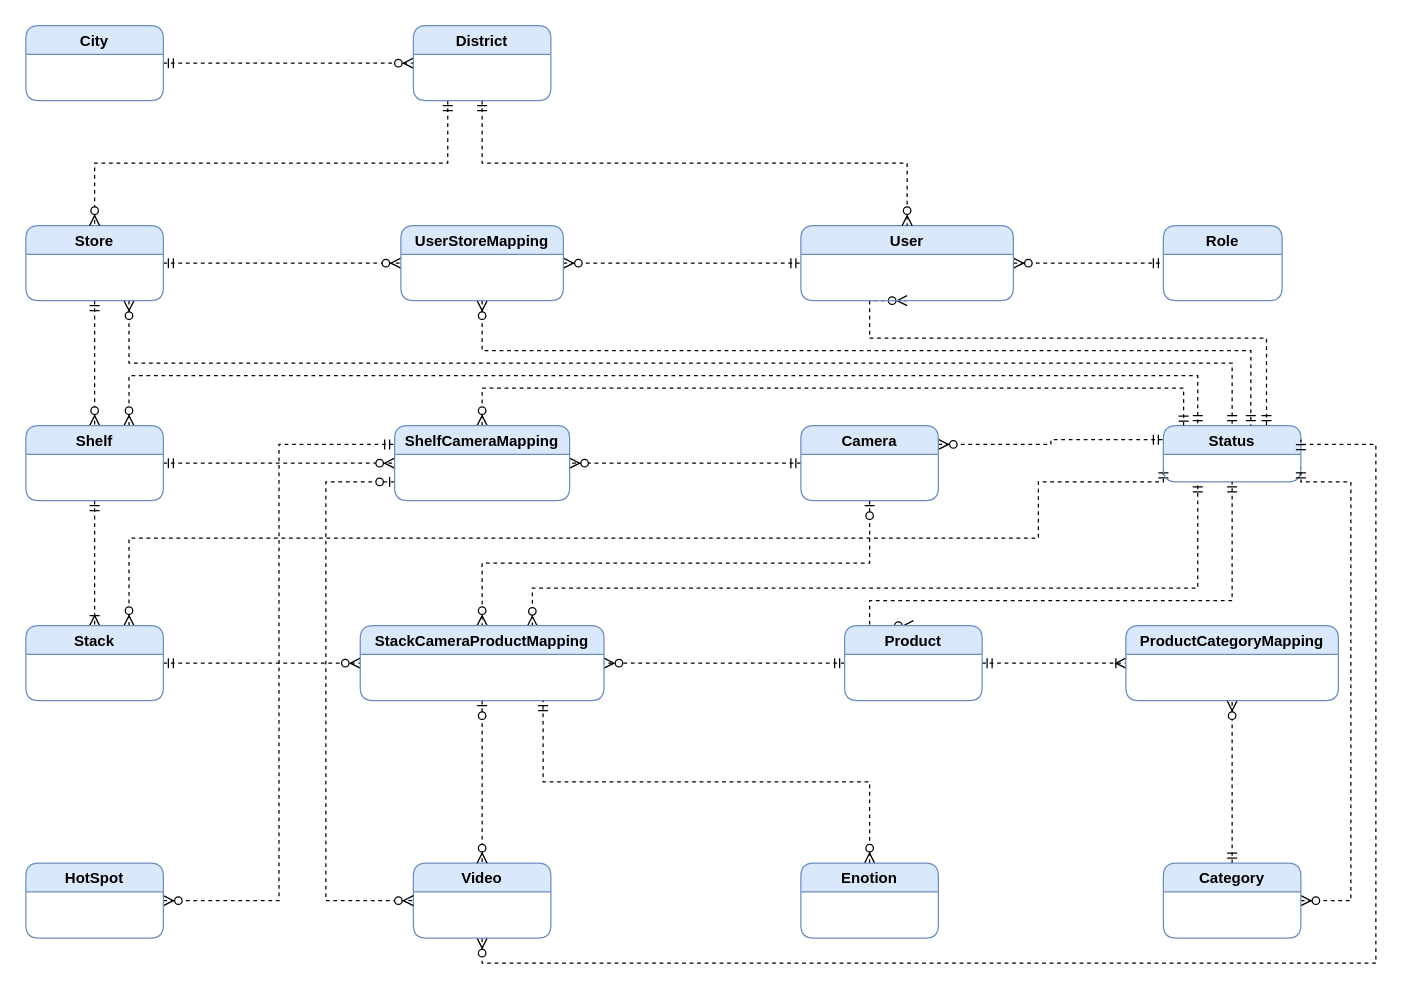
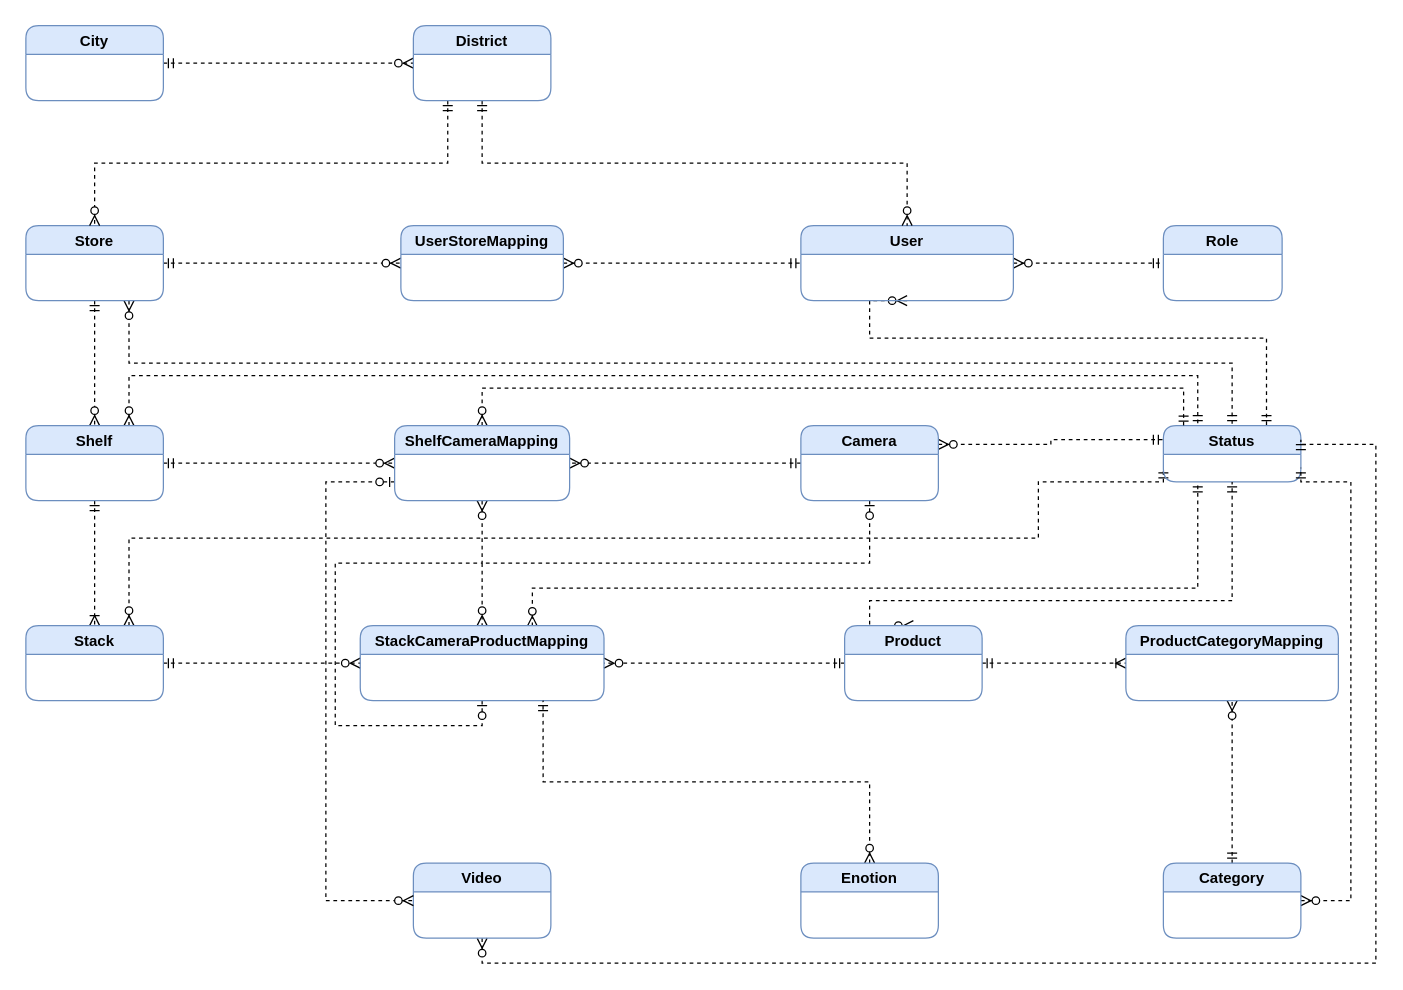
  <mxCell id="0" />
  <mxCell id="1" parent="0" />
  <mxCell id="2" style="edgeStyle=orthogonalEdgeStyle;rounded=0;sketch=0;orthogonalLoop=1;jettySize=auto;html=1;exitX=0.5;exitY=1;exitDx=0;exitDy=0;entryX=0.5;entryY=0;entryDx=0;entryDy=0;shadow=0;startArrow=ERmandOne;startFill=0;endArrow=ERzeroToMany;endFill=1;dashed=1;" edge="1" parent="1" source="5" target="18"><mxGeometry relative="1" as="geometry" /></mxCell>
  <mxCell id="3" style="edgeStyle=orthogonalEdgeStyle;rounded=0;sketch=0;orthogonalLoop=1;jettySize=auto;html=1;exitX=1;exitY=0.5;exitDx=0;exitDy=0;entryX=0;entryY=0.5;entryDx=0;entryDy=0;shadow=0;startArrow=ERmandOne;startFill=0;endArrow=ERzeroToMany;endFill=1;dashed=1;" edge="1" parent="1" source="5" target="48"><mxGeometry relative="1" as="geometry" /></mxCell>
  <mxCell id="4" style="edgeStyle=orthogonalEdgeStyle;rounded=0;sketch=0;orthogonalLoop=1;jettySize=auto;html=1;exitX=0.75;exitY=1;exitDx=0;exitDy=0;entryX=0.5;entryY=0;entryDx=0;entryDy=0;shadow=0;startArrow=ERzeroToMany;startFill=1;endArrow=ERmandOne;endFill=0;dashed=1;" edge="1" parent="1" source="5" target="22"><mxGeometry relative="1" as="geometry" /></mxCell>
  <mxCell id="5" value="Store" style="swimlane;rounded=1;fillColor=#dae8fc;strokeColor=#6c8ebf;" vertex="1" parent="1"><mxGeometry x="20" y="180" width="110" height="60" as="geometry" /></mxCell>
  <mxCell id="6" style="edgeStyle=orthogonalEdgeStyle;rounded=0;sketch=0;orthogonalLoop=1;jettySize=auto;html=1;exitX=1;exitY=0.5;exitDx=0;exitDy=0;entryX=0;entryY=0.5;entryDx=0;entryDy=0;shadow=0;startArrow=ERzeroToMany;startFill=1;endArrow=ERmandOne;endFill=0;dashed=1;" edge="1" parent="1" source="8" target="14"><mxGeometry relative="1" as="geometry" /></mxCell>
  <mxCell id="7" style="edgeStyle=orthogonalEdgeStyle;rounded=0;sketch=0;orthogonalLoop=1;jettySize=auto;html=1;exitX=0.5;exitY=1;exitDx=0;exitDy=0;entryX=0.75;entryY=0;entryDx=0;entryDy=0;shadow=0;startArrow=ERzeroToMany;startFill=1;endArrow=ERmandOne;endFill=0;dashed=1;" edge="1" parent="1" source="8" target="22"><mxGeometry relative="1" as="geometry"><Array as="points"><mxPoint x="695" y="270" /><mxPoint x="1013" y="270" /></Array></mxGeometry></mxCell>
  <mxCell id="8" value="User" style="swimlane;rounded=1;fillColor=#dae8fc;strokeColor=#6c8ebf;" vertex="1" parent="1"><mxGeometry x="640" y="180" width="170" height="60" as="geometry" /></mxCell>
  <mxCell id="9" style="edgeStyle=orthogonalEdgeStyle;rounded=0;sketch=0;orthogonalLoop=1;jettySize=auto;html=1;exitX=1;exitY=0.5;exitDx=0;exitDy=0;entryX=0;entryY=0.5;entryDx=0;entryDy=0;shadow=0;startArrow=ERmandOne;startFill=0;endArrow=ERzeroToMany;endFill=1;dashed=1;" edge="1" parent="1" source="10" target="13"><mxGeometry relative="1" as="geometry" /></mxCell>
  <mxCell id="10" value="City" style="swimlane;rounded=1;fillColor=#dae8fc;strokeColor=#6c8ebf;" vertex="1" parent="1"><mxGeometry x="20" y="20" width="110" height="60" as="geometry" /></mxCell>
  <mxCell id="11" style="edgeStyle=orthogonalEdgeStyle;rounded=0;sketch=0;orthogonalLoop=1;jettySize=auto;html=1;exitX=0.5;exitY=1;exitDx=0;exitDy=0;entryX=0.5;entryY=0;entryDx=0;entryDy=0;shadow=0;startArrow=ERmandOne;startFill=0;endArrow=ERzeroToMany;endFill=1;dashed=1;" edge="1" parent="1" source="13" target="8"><mxGeometry relative="1" as="geometry" /></mxCell>
  <mxCell id="12" style="edgeStyle=orthogonalEdgeStyle;rounded=0;sketch=0;orthogonalLoop=1;jettySize=auto;html=1;exitX=0.25;exitY=1;exitDx=0;exitDy=0;shadow=0;startArrow=ERmandOne;startFill=0;endArrow=ERzeroToMany;endFill=1;dashed=1;" edge="1" parent="1" source="13" target="5"><mxGeometry relative="1" as="geometry" /></mxCell>
  <mxCell id="13" value="District" style="swimlane;rounded=1;fillColor=#dae8fc;strokeColor=#6c8ebf;" vertex="1" parent="1"><mxGeometry x="330" y="20" width="110" height="60" as="geometry" /></mxCell>
  <mxCell id="14" value="Role" style="swimlane;rounded=1;fillColor=#dae8fc;strokeColor=#6c8ebf;" vertex="1" parent="1"><mxGeometry x="930" y="180" width="95" height="60" as="geometry" /></mxCell>
  <mxCell id="15" style="edgeStyle=orthogonalEdgeStyle;rounded=0;sketch=0;orthogonalLoop=1;jettySize=auto;html=1;exitX=0.5;exitY=1;exitDx=0;exitDy=0;shadow=0;startArrow=ERmandOne;startFill=0;endArrow=ERoneToMany;endFill=0;dashed=1;" edge="1" parent="1" source="18" target="21"><mxGeometry relative="1" as="geometry" /></mxCell>
  <mxCell id="16" style="edgeStyle=orthogonalEdgeStyle;rounded=0;sketch=0;orthogonalLoop=1;jettySize=auto;html=1;exitX=1;exitY=0.5;exitDx=0;exitDy=0;entryX=0;entryY=0.5;entryDx=0;entryDy=0;shadow=0;startArrow=ERmandOne;startFill=0;endArrow=ERzeroToMany;endFill=1;dashed=1;" edge="1" parent="1" source="18" target="41"><mxGeometry relative="1" as="geometry" /></mxCell>
  <mxCell id="17" style="edgeStyle=orthogonalEdgeStyle;rounded=0;sketch=0;orthogonalLoop=1;jettySize=auto;html=1;exitX=0.75;exitY=0;exitDx=0;exitDy=0;entryX=0.25;entryY=0;entryDx=0;entryDy=0;shadow=0;startArrow=ERzeroToMany;startFill=1;endArrow=ERmandOne;endFill=0;dashed=1;" edge="1" parent="1" source="18" target="22"><mxGeometry relative="1" as="geometry"><Array as="points"><mxPoint x="102" y="300" /><mxPoint x="958" y="300" /></Array></mxGeometry></mxCell>
  <mxCell id="18" value="Shelf" style="swimlane;rounded=1;fillColor=#dae8fc;strokeColor=#6c8ebf;" vertex="1" parent="1"><mxGeometry x="20" y="340" width="110" height="60" as="geometry" /></mxCell>
  <mxCell id="19" style="edgeStyle=orthogonalEdgeStyle;rounded=0;sketch=0;orthogonalLoop=1;jettySize=auto;html=1;exitX=1;exitY=0.5;exitDx=0;exitDy=0;entryX=0;entryY=0.5;entryDx=0;entryDy=0;shadow=0;startArrow=ERmandOne;startFill=0;endArrow=ERzeroToMany;endFill=1;dashed=1;" edge="1" parent="1" source="21" target="38"><mxGeometry relative="1" as="geometry" /></mxCell>
  <mxCell id="20" style="edgeStyle=orthogonalEdgeStyle;rounded=0;sketch=0;orthogonalLoop=1;jettySize=auto;html=1;exitX=0.75;exitY=0;exitDx=0;exitDy=0;entryX=0;entryY=0.75;entryDx=0;entryDy=0;shadow=0;startArrow=ERzeroToMany;startFill=1;endArrow=ERmandOne;endFill=0;dashed=1;" edge="1" parent="1" source="21" target="22"><mxGeometry relative="1" as="geometry"><Array as="points"><mxPoint x="102" y="430" /><mxPoint x="830" y="430" /><mxPoint x="830" y="385" /></Array></mxGeometry></mxCell>
  <mxCell id="21" value="Stack" style="swimlane;rounded=1;fillColor=#dae8fc;strokeColor=#6c8ebf;" vertex="1" parent="1"><mxGeometry x="20" y="500" width="110" height="60" as="geometry" /></mxCell>
  <mxCell id="22" value="Status" style="swimlane;rounded=1;fillColor=#dae8fc;strokeColor=#6c8ebf;" vertex="1" parent="1"><mxGeometry x="930" y="340" width="110" height="45" as="geometry" /></mxCell>
  <mxCell id="23" style="edgeStyle=orthogonalEdgeStyle;rounded=0;sketch=0;orthogonalLoop=1;jettySize=auto;html=1;exitX=0;exitY=0.5;exitDx=0;exitDy=0;entryX=1;entryY=0.5;entryDx=0;entryDy=0;shadow=0;startArrow=ERmandOne;startFill=0;endArrow=ERzeroToMany;endFill=1;dashed=1;" edge="1" parent="1" source="26" target="38"><mxGeometry relative="1" as="geometry" /></mxCell>
  <mxCell id="24" style="edgeStyle=orthogonalEdgeStyle;rounded=0;sketch=0;orthogonalLoop=1;jettySize=auto;html=1;exitX=0.5;exitY=0;exitDx=0;exitDy=0;entryX=0.5;entryY=1;entryDx=0;entryDy=0;shadow=0;startArrow=ERzeroToMany;startFill=1;endArrow=ERmandOne;endFill=0;dashed=1;" edge="1" parent="1" source="26" target="22"><mxGeometry relative="1" as="geometry"><Array as="points"><mxPoint x="695" y="480" /><mxPoint x="985" y="480" /></Array></mxGeometry></mxCell>
  <mxCell id="25" style="edgeStyle=orthogonalEdgeStyle;rounded=0;sketch=0;orthogonalLoop=1;jettySize=auto;html=1;exitX=1;exitY=0.5;exitDx=0;exitDy=0;entryX=0;entryY=0.5;entryDx=0;entryDy=0;shadow=0;startArrow=ERmandOne;startFill=0;endArrow=ERoneToMany;endFill=0;dashed=1;" edge="1" parent="1" source="26" target="49"><mxGeometry relative="1" as="geometry" /></mxCell>
  <mxCell id="26" value="Product" style="swimlane;rounded=1;fillColor=#dae8fc;strokeColor=#6c8ebf;" vertex="1" parent="1"><mxGeometry x="675" y="500" width="110" height="60" as="geometry" /></mxCell>
  <mxCell id="27" style="edgeStyle=orthogonalEdgeStyle;rounded=0;sketch=0;orthogonalLoop=1;jettySize=auto;html=1;exitX=0.5;exitY=0;exitDx=0;exitDy=0;entryX=0.5;entryY=1;entryDx=0;entryDy=0;shadow=0;startArrow=ERmandOne;startFill=0;endArrow=ERzeroToMany;endFill=1;dashed=1;" edge="1" parent="1" source="29" target="49"><mxGeometry relative="1" as="geometry" /></mxCell>
  <mxCell id="28" style="edgeStyle=orthogonalEdgeStyle;rounded=0;sketch=0;orthogonalLoop=1;jettySize=auto;html=1;exitX=1;exitY=0.5;exitDx=0;exitDy=0;entryX=1;entryY=0.75;entryDx=0;entryDy=0;shadow=0;startArrow=ERzeroToMany;startFill=1;endArrow=ERmandOne;endFill=0;dashed=1;" edge="1" parent="1" source="29" target="22"><mxGeometry relative="1" as="geometry"><Array as="points"><mxPoint x="1080" y="720" /><mxPoint x="1080" y="385" /></Array></mxGeometry></mxCell>
  <mxCell id="29" value="Category" style="swimlane;rounded=1;fillColor=#dae8fc;strokeColor=#6c8ebf;" vertex="1" parent="1"><mxGeometry x="930" y="690" width="110" height="60" as="geometry" /></mxCell>
  <mxCell id="30" style="edgeStyle=orthogonalEdgeStyle;rounded=0;sketch=0;orthogonalLoop=1;jettySize=auto;html=1;exitX=0;exitY=0.5;exitDx=0;exitDy=0;entryX=1;entryY=0.5;entryDx=0;entryDy=0;shadow=0;startArrow=ERmandOne;startFill=0;endArrow=ERzeroToMany;endFill=1;dashed=1;" edge="1" parent="1" source="33" target="41"><mxGeometry relative="1" as="geometry" /></mxCell>
  <mxCell id="31" style="edgeStyle=orthogonalEdgeStyle;rounded=0;sketch=0;orthogonalLoop=1;jettySize=auto;html=1;exitX=0.5;exitY=1;exitDx=0;exitDy=0;entryX=0.5;entryY=0;entryDx=0;entryDy=0;shadow=0;startArrow=ERzeroToOne;startFill=1;endArrow=ERzeroToMany;endFill=1;dashed=1;" edge="1" parent="1" source="33" target="38"><mxGeometry relative="1" as="geometry" /></mxCell>
  <mxCell id="32" style="edgeStyle=orthogonalEdgeStyle;rounded=0;sketch=0;orthogonalLoop=1;jettySize=auto;html=1;exitX=1;exitY=0.25;exitDx=0;exitDy=0;entryX=0;entryY=0.25;entryDx=0;entryDy=0;shadow=0;startArrow=ERzeroToMany;startFill=1;endArrow=ERmandOne;endFill=0;dashed=1;" edge="1" parent="1" source="33" target="22"><mxGeometry relative="1" as="geometry" /></mxCell>
  <mxCell id="33" value="Camera" style="swimlane;rounded=1;fillColor=#dae8fc;strokeColor=#6c8ebf;" vertex="1" parent="1"><mxGeometry x="640" y="340" width="110" height="60" as="geometry" /></mxCell>
  <mxCell id="34" style="edgeStyle=orthogonalEdgeStyle;rounded=0;sketch=0;orthogonalLoop=1;jettySize=auto;html=1;exitX=0.5;exitY=1;exitDx=0;exitDy=0;entryX=1;entryY=0.25;entryDx=0;entryDy=0;shadow=0;startArrow=ERzeroToMany;startFill=1;endArrow=ERmandOne;endFill=0;dashed=1;" edge="1" parent="1" source="35" target="22"><mxGeometry relative="1" as="geometry"><Array as="points"><mxPoint x="385" y="770" /><mxPoint x="1100" y="770" /><mxPoint x="1100" y="355" /></Array></mxGeometry></mxCell>
  <mxCell id="35" value="Video" style="swimlane;rounded=1;fillColor=#dae8fc;strokeColor=#6c8ebf;" vertex="1" parent="1"><mxGeometry x="330" y="690" width="110" height="60" as="geometry" /></mxCell>
- <mxCell id="36" style="edgeStyle=orthogonalEdgeStyle;rounded=0;sketch=0;orthogonalLoop=1;jettySize=auto;html=1;exitX=0.5;exitY=1;exitDx=0;exitDy=0;entryX=0.5;entryY=0;entryDx=0;entryDy=0;shadow=0;startArrow=ERzeroToOne;startFill=1;endArrow=ERzeroToMany;endFill=1;dashed=1;" edge="1" parent="1" source="38" target="35"><mxGeometry relative="1" as="geometry" /></mxCell>
+ <mxCell id="36" style="edgeStyle=orthogonalEdgeStyle;rounded=0;sketch=0;orthogonalLoop=1;jettySize=auto;html=1;exitX=0.5;exitY=1;exitDx=0;exitDy=0;shadow=0;startArrow=ERzeroToOne;startFill=1;endArrow=ERzeroToMany;endFill=1;dashed=1;" edge="1" parent="1" source="38" target="41"><mxGeometry relative="1" as="geometry" /></mxCell>
  <mxCell id="37" style="edgeStyle=orthogonalEdgeStyle;rounded=0;sketch=0;orthogonalLoop=1;jettySize=auto;html=1;exitX=0.706;exitY=0.009;exitDx=0;exitDy=0;entryX=0.25;entryY=1;entryDx=0;entryDy=0;shadow=0;startArrow=ERzeroToMany;startFill=1;endArrow=ERmandOne;endFill=0;exitPerimeter=0;dashed=1;" edge="1" parent="1" source="38" target="22"><mxGeometry relative="1" as="geometry"><Array as="points"><mxPoint x="425" y="470" /><mxPoint x="958" y="470" /></Array></mxGeometry></mxCell>
  <mxCell id="38" value="StackCameraProductMapping" style="swimlane;rounded=1;fillColor=#dae8fc;strokeColor=#6c8ebf;" vertex="1" parent="1"><mxGeometry x="287.5" y="500" width="195" height="60" as="geometry" /></mxCell>
  <mxCell id="39" style="edgeStyle=orthogonalEdgeStyle;rounded=0;sketch=0;orthogonalLoop=1;jettySize=auto;html=1;exitX=0;exitY=0.75;exitDx=0;exitDy=0;shadow=0;startArrow=ERzeroToOne;startFill=1;endArrow=ERzeroToMany;endFill=1;dashed=1;" edge="1" parent="1" source="41"><mxGeometry relative="1" as="geometry"><mxPoint x="330" y="720" as="targetPoint" /><Array as="points"><mxPoint x="260" y="385" /><mxPoint x="260" y="720" /></Array></mxGeometry></mxCell>
  <mxCell id="40" style="edgeStyle=orthogonalEdgeStyle;rounded=0;sketch=0;orthogonalLoop=1;jettySize=auto;html=1;exitX=0.5;exitY=0;exitDx=0;exitDy=0;entryX=0.147;entryY=0.007;entryDx=0;entryDy=0;entryPerimeter=0;shadow=0;startArrow=ERzeroToMany;startFill=1;endArrow=ERmandOne;endFill=0;dashed=1;" edge="1" parent="1" source="41" target="22"><mxGeometry relative="1" as="geometry"><Array as="points"><mxPoint x="385" y="310" /><mxPoint x="946" y="310" /></Array></mxGeometry></mxCell>
  <mxCell id="41" value="ShelfCameraMapping" style="swimlane;rounded=1;fillColor=#dae8fc;strokeColor=#6c8ebf;" vertex="1" parent="1"><mxGeometry x="315" y="340" width="140" height="60" as="geometry" /></mxCell>
- <mxCell id="42" style="edgeStyle=orthogonalEdgeStyle;rounded=0;sketch=0;orthogonalLoop=1;jettySize=auto;html=1;exitX=1;exitY=0.5;exitDx=0;exitDy=0;entryX=0;entryY=0.25;entryDx=0;entryDy=0;shadow=0;startArrow=ERzeroToMany;startFill=1;endArrow=ERmandOne;endFill=0;strokeWidth=1;fontSize=18;dashed=1;" edge="1" parent="1" source="43" target="41"><mxGeometry relative="1" as="geometry" /></mxCell>
- <mxCell id="43" value="HotSpot" style="swimlane;rounded=1;fillColor=#dae8fc;strokeColor=#6c8ebf;" vertex="1" parent="1"><mxGeometry x="20" y="690" width="110" height="60" as="geometry" /></mxCell>
  <mxCell id="44" style="edgeStyle=orthogonalEdgeStyle;rounded=0;sketch=0;orthogonalLoop=1;jettySize=auto;html=1;exitX=0.5;exitY=0;exitDx=0;exitDy=0;entryX=0.75;entryY=1;entryDx=0;entryDy=0;shadow=0;startArrow=ERzeroToMany;startFill=1;endArrow=ERmandOne;endFill=0;strokeWidth=1;fontSize=18;dashed=1;" edge="1" parent="1" source="45" target="38"><mxGeometry relative="1" as="geometry" /></mxCell>
  <mxCell id="45" value="Enotion" style="swimlane;rounded=1;fillColor=#dae8fc;strokeColor=#6c8ebf;" vertex="1" parent="1"><mxGeometry x="640" y="690" width="110" height="60" as="geometry" /></mxCell>
  <mxCell id="46" style="edgeStyle=orthogonalEdgeStyle;rounded=0;sketch=0;orthogonalLoop=1;jettySize=auto;html=1;exitX=1;exitY=0.5;exitDx=0;exitDy=0;entryX=0;entryY=0.5;entryDx=0;entryDy=0;shadow=0;startArrow=ERzeroToMany;startFill=1;endArrow=ERmandOne;endFill=0;dashed=1;" edge="1" parent="1" source="48" target="8"><mxGeometry relative="1" as="geometry" /></mxCell>
- <mxCell id="47" style="edgeStyle=orthogonalEdgeStyle;rounded=0;sketch=0;orthogonalLoop=1;jettySize=auto;html=1;exitX=0.5;exitY=1;exitDx=0;exitDy=0;entryX=0.636;entryY=0;entryDx=0;entryDy=0;entryPerimeter=0;shadow=0;startArrow=ERzeroToMany;startFill=1;endArrow=ERmandOne;endFill=0;dashed=1;" edge="1" parent="1" source="48" target="22"><mxGeometry relative="1" as="geometry"><Array as="points"><mxPoint x="385" y="280" /><mxPoint x="1000" y="280" /></Array></mxGeometry></mxCell>
  <mxCell id="48" value="UserStoreMapping" style="swimlane;rounded=1;fillColor=#dae8fc;strokeColor=#6c8ebf;" vertex="1" parent="1"><mxGeometry x="320" y="180" width="130" height="60" as="geometry" /></mxCell>
  <mxCell id="49" value="ProductCategoryMapping" style="swimlane;rounded=1;fillColor=#dae8fc;strokeColor=#6c8ebf;" vertex="1" parent="1"><mxGeometry x="900" y="500" width="170" height="60" as="geometry" /></mxCell>
